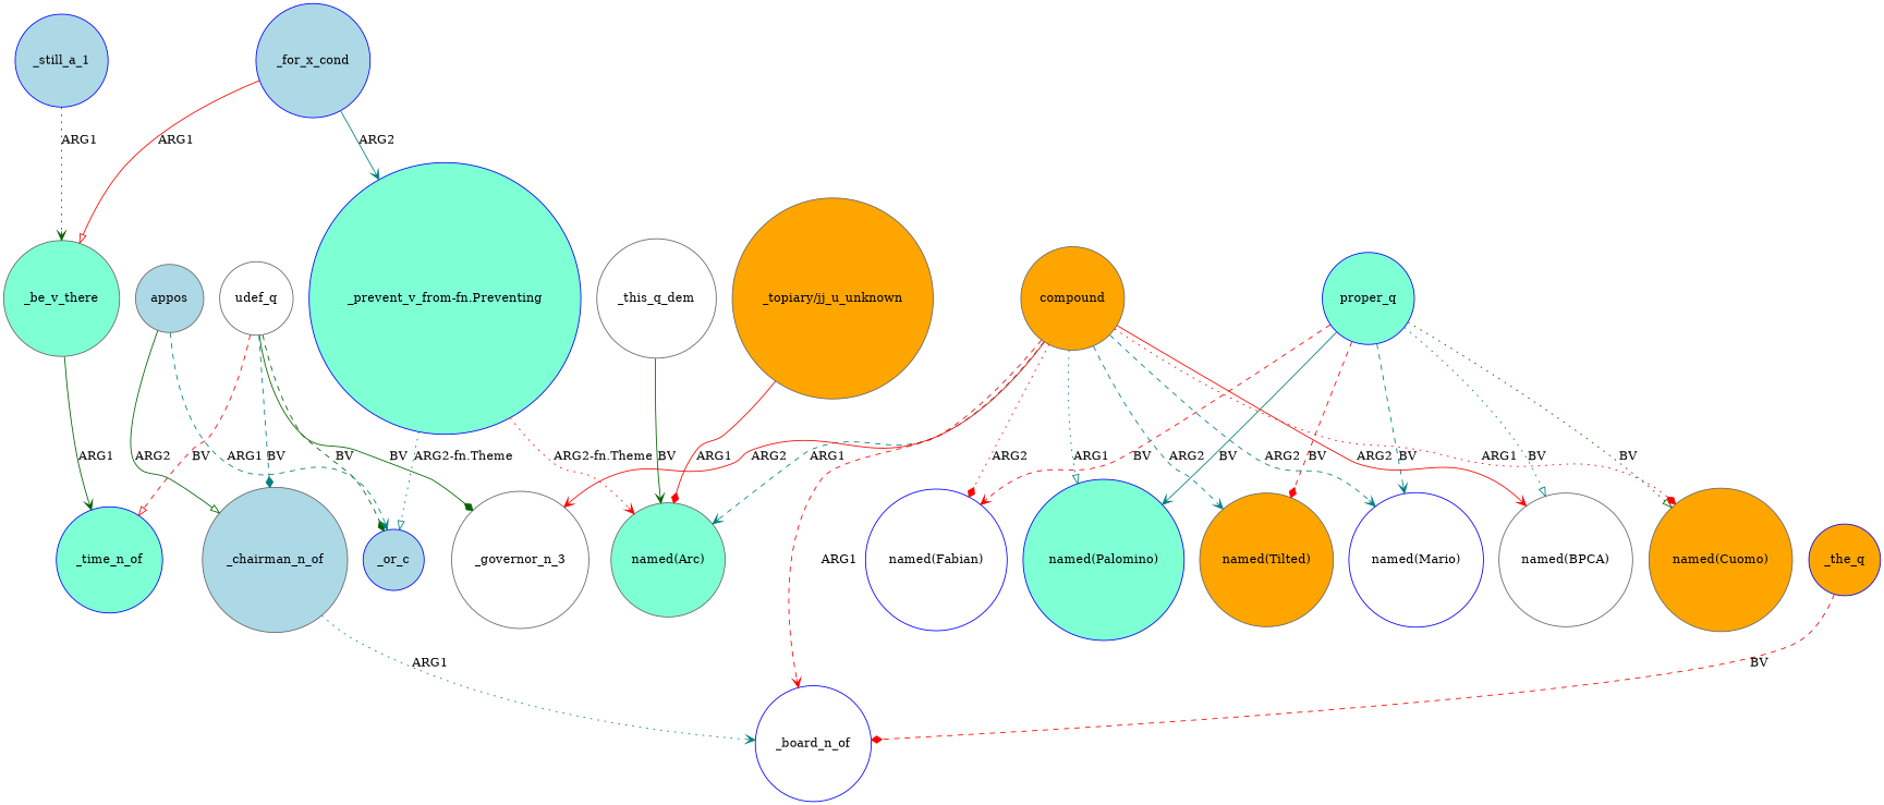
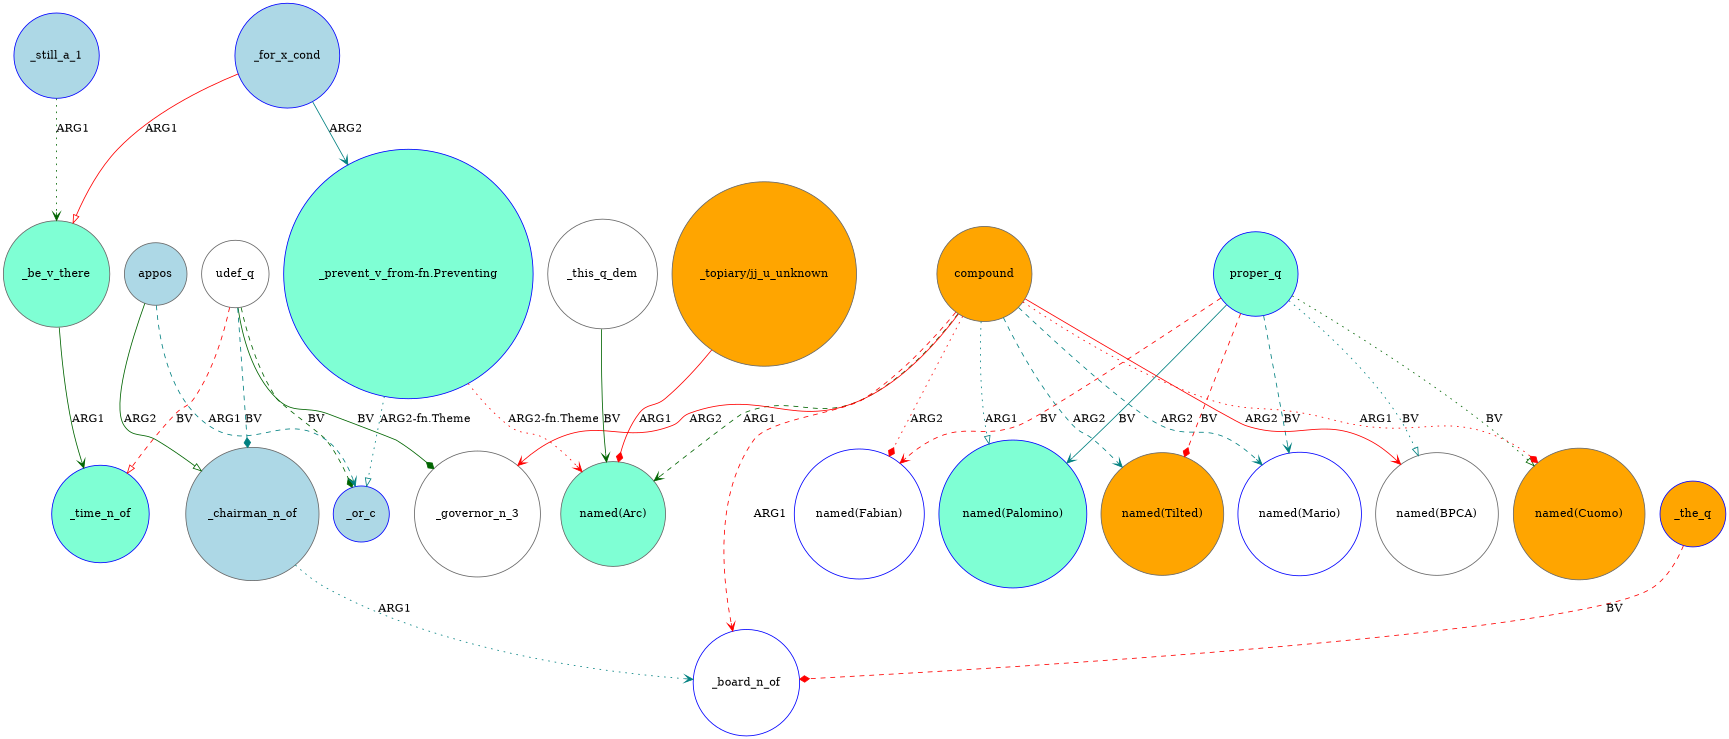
  digraph {
    node [color=gray40 fillcolor=white shape=circle style=filled]
    edge [arrowhead=vee color=red style=dashed]
    _still_a_1 [color=blue fillcolor=lightblue]
    _be_v_there [fillcolor=aquamarine]
    _time_n_of [color=blue fillcolor=aquamarine]
    proper_q [color=blue fillcolor=aquamarine]
    "named(Mario)" [color=blue]
    "named(Fabian)" [color=blue]
    "named(BPCA)"
    "named(Palomino)" [color=blue fillcolor=aquamarine]
    "named(Tilted)" [fillcolor=orange]
    "named(Cuomo)" [fillcolor=orange]
    _for_x_cond [color=blue fillcolor=lightblue]
    "_prevent_v_from-fn.Preventing" [color=blue fillcolor=aquamarine]
    "named(Arc)" [fillcolor=aquamarine]
    _or_c [color=blue fillcolor=lightblue]
    udef_q
    n16 [label=_governor_n_3]
    _chairman_n_of [fillcolor=lightblue]
    _board_n_of [color=blue]
    compound [fillcolor=orange]
    _this_q_dem
    appos [fillcolor=lightblue]
    _the_q [color=blue fillcolor=orange]
    "_topiary/jj_u_unknown" [fillcolor=orange]
    _still_a_1 -> _be_v_there [color=darkgreen label=ARG1 style=dotted]
    _be_v_there -> _time_n_of [color=darkgreen label=ARG1 style=solid]
    proper_q -> "named(Mario)" [color=teal label=BV]
    proper_q -> "named(Fabian)" [label=BV]
    proper_q -> "named(BPCA)" [arrowhead=onormal color=teal label=BV style=dotted]
    proper_q -> "named(Palomino)" [color=teal label=BV style=solid]
    proper_q -> "named(Tilted)" [arrowhead=diamond label=BV]
    proper_q -> "named(Cuomo)" [arrowhead=onormal color=darkgreen label=BV style=dotted]
    _for_x_cond -> _be_v_there [arrowhead=onormal label=ARG1 style=solid]
    _for_x_cond -> "_prevent_v_from-fn.Preventing" [color=teal label=ARG2 style=solid]
    "_prevent_v_from-fn.Preventing" -> "named(Arc)" [label="ARG2-fn.Theme" style=dotted]
    "_prevent_v_from-fn.Preventing" -> _or_c [arrowhead=onormal color=teal label="ARG2-fn.Theme" style=dotted]
    udef_q -> _time_n_of [arrowhead=onormal label=BV]
    udef_q -> _or_c [arrowhead=diamond color=darkgreen label=BV]
    udef_q -> n16 [arrowhead=diamond color=darkgreen label=BV style=solid]
    udef_q -> _chairman_n_of [arrowhead=diamond color=teal label=BV]
    _chairman_n_of -> _board_n_of [color=teal label=ARG1 style=dotted]
    compound -> "named(Mario)" [color=teal label=ARG2]
    compound -> "named(Fabian)" [arrowhead=diamond label=ARG2 style=dotted]
    compound -> "named(BPCA)" [label=ARG2 style=solid]
    compound -> "named(Palomino)" [arrowhead=onormal color=teal label=ARG1 style=dotted]
    compound -> "named(Tilted)" [color=teal label=ARG2]
    compound -> "named(Cuomo)" [arrowhead=diamond label=ARG1 style=dotted]
-   compound -> "named(Arc)" [color=teal label=ARG1]
+   compound -> "named(Arc)" [color=darkgreen label=ARG1]
    compound -> n16 [label=ARG2 style=solid]
    compound -> _board_n_of [label=ARG1]
    _this_q_dem -> "named(Arc)" [color=darkgreen label=BV style=solid]
    appos -> _or_c [color=teal label=ARG1]
    appos -> _chairman_n_of [arrowhead=onormal color=darkgreen label=ARG2 style=solid]
    _the_q -> _board_n_of [arrowhead=diamond label=BV]
    "_topiary/jj_u_unknown" -> "named(Arc)" [arrowhead=diamond label=ARG1 style=solid]
  }
